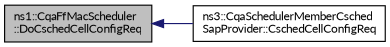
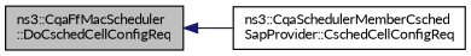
  digraph {
    rankdir=LR
    fontname=Lato
    node [color=black fontname=Lato fontsize=10 shape=record style=filled]
-   n1 [fillcolor=grey75 fontcolor=black height=0.2 label="ns1::CqaFfMacScheduler\l::DoCschedCellConfigReq" width=0.4]
+   n1 [fillcolor=grey75 fontcolor=black height=0.2 label="ns3::CqaFfMacScheduler\l::DoCschedCellConfigReq" width=0.4]
    n2 [fillcolor=white height=0.2 label="ns3::CqaSchedulerMemberCsched\lSapProvider::CschedCellConfigReq" width=0.4]
    n1 -> n2 [color=midnightblue dir=back fontname=Lato fontsize=10 labelfontname=Helvetica labelfontsize=10 style=solid]
  }
